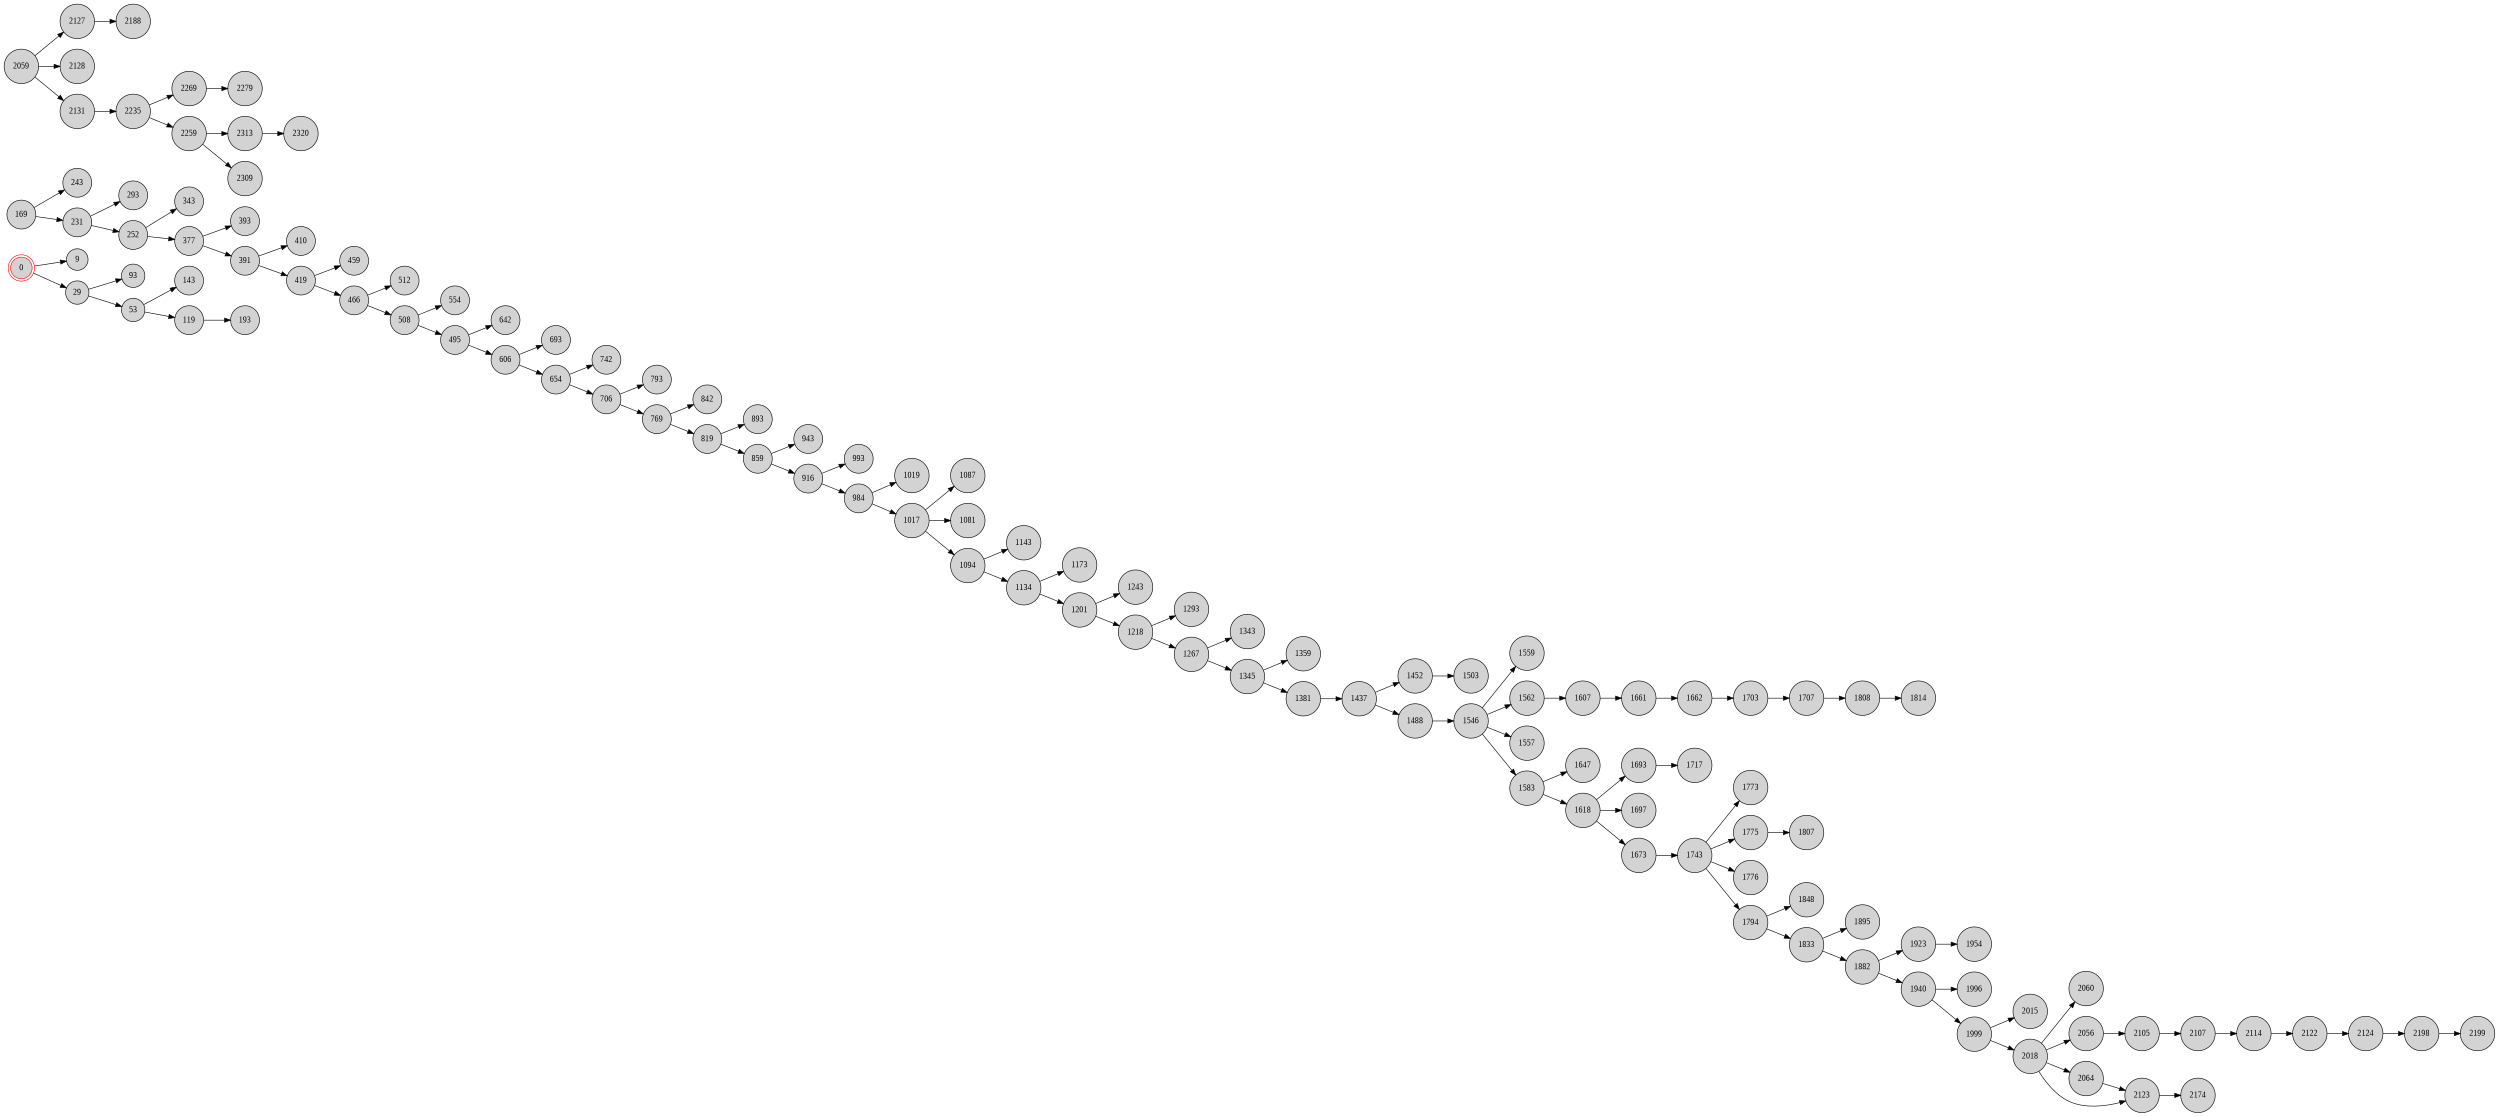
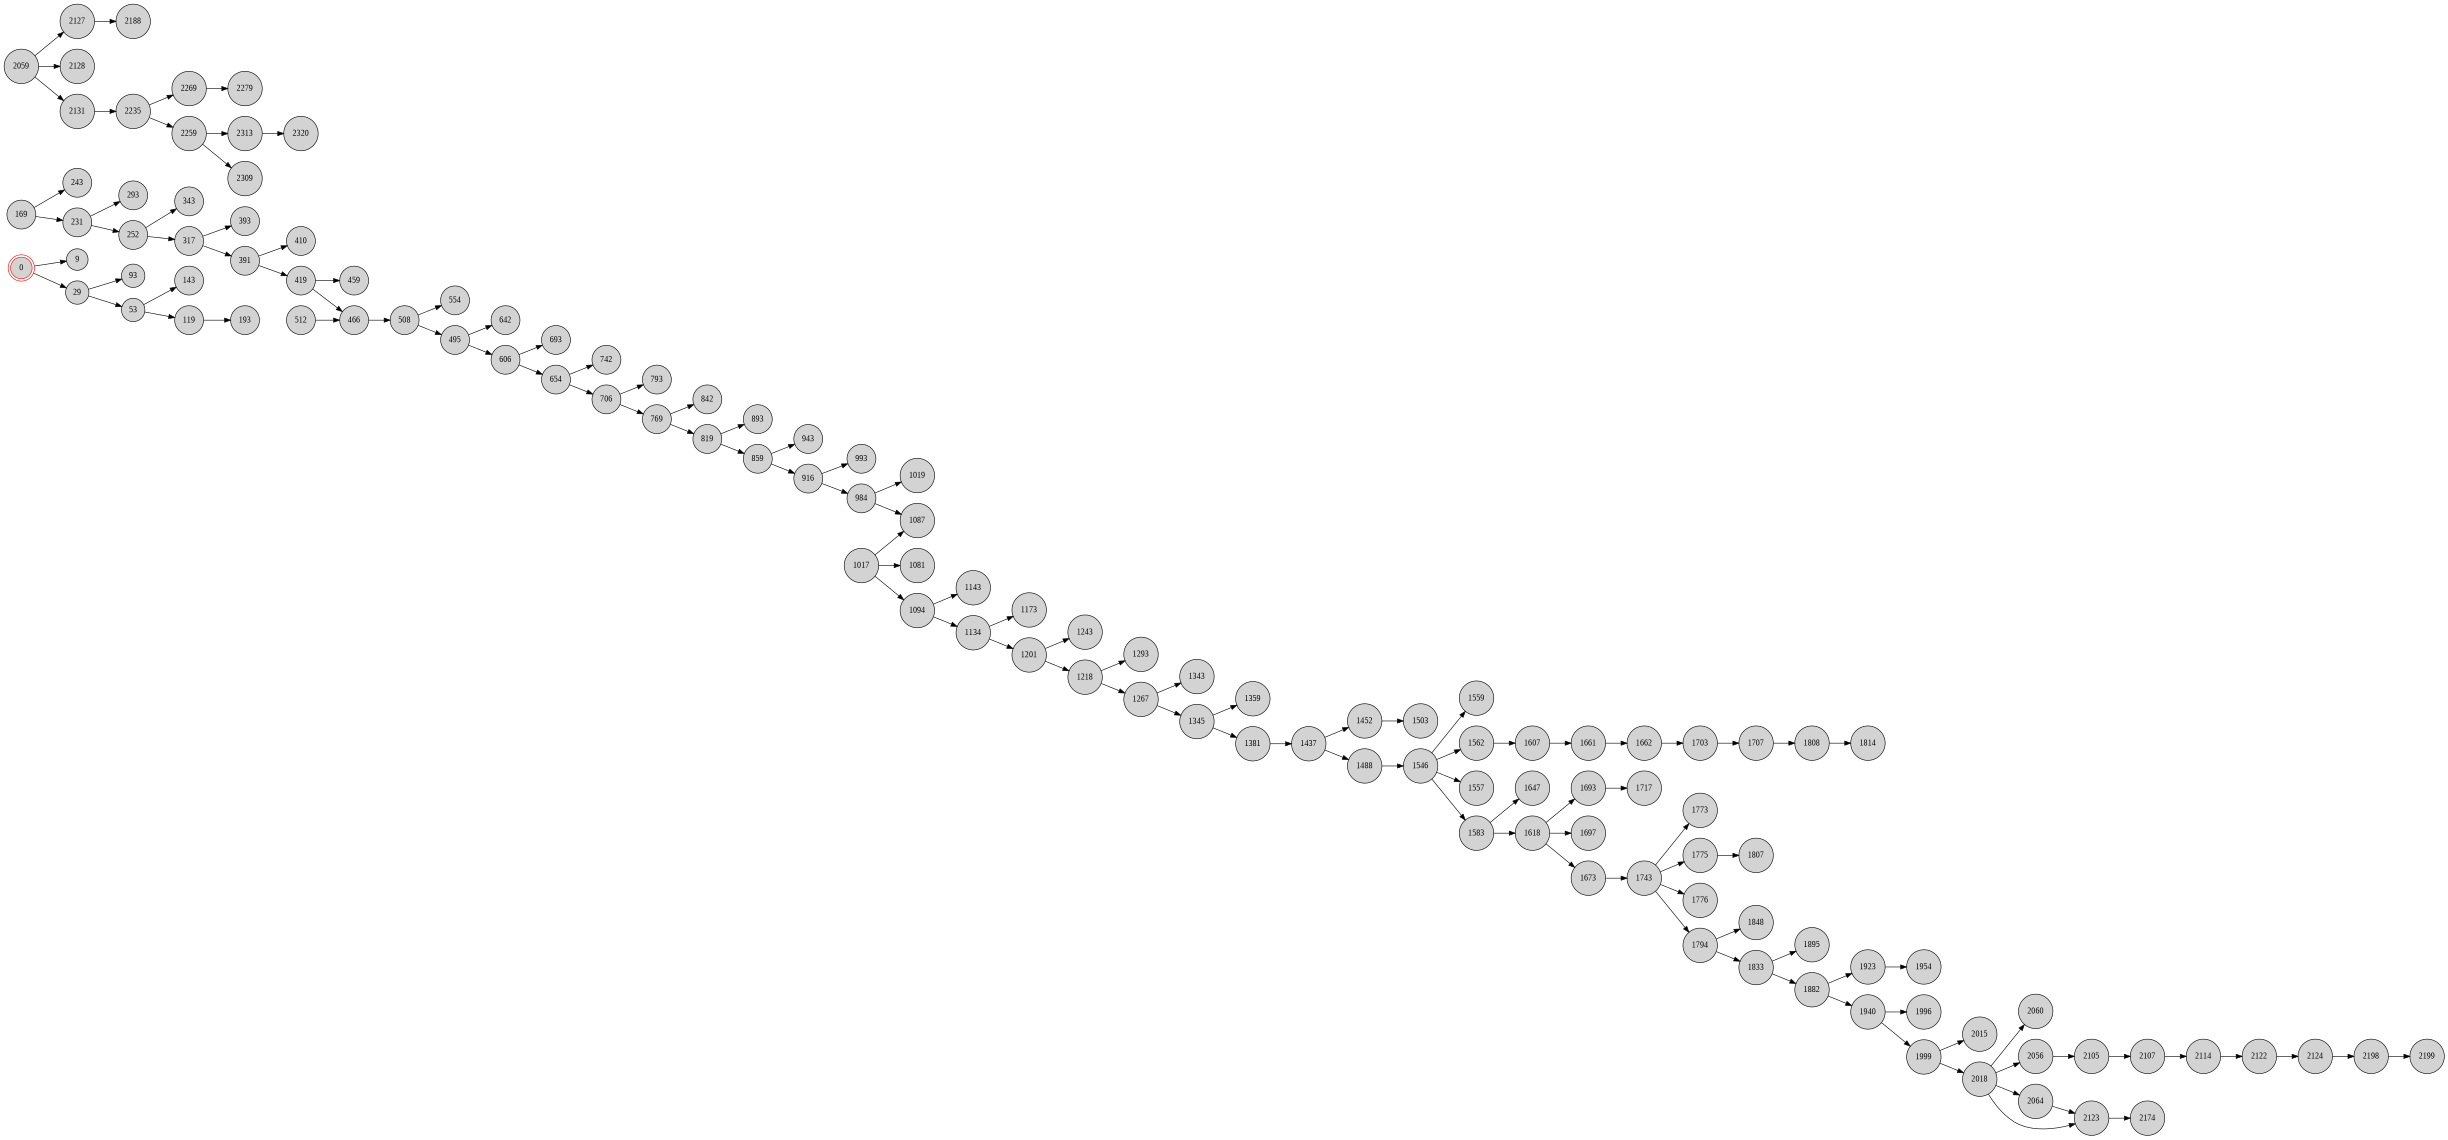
  digraph {
    fontname="Liberation Serif"
    rankdir=LR
    node [fillcolor=lightgray fontname="Liberation Serif" shape=circle style=filled]
    edge [fontname="Liberation Serif"]
    0 [color=red shape=doublecircle]
    9
    29
    93
    53
    143
    119
    193
    169
    243
    231
    293
    252
    343
-   317 [label=377]
+   317
    393
    391
    410
    419
    459
    466
    512
    508
    554
    n25 [label=495]
    642
    606
    693
    654
    742
    706
    793
    769
    842
    819
    893
    859
    943
    916
    993
    984
    1019
    1017
    1087
    1081
    1094
    1143
    1134
    1173
    1201
    1243
    1218
    1293
    1267
    1343
    1345
    1359
    1381
    1437
    1452
    1488
    1503
    1546
    1559
    1562
    1557
    1583
    1607
    1647
    1618
    1661
    1693
    1697
    1673
    1662
    1703
    1717
    1743
    1707
    1808
    1773
    1775
    1776
    1794
    1807
    1848
    1833
    1814
    1895
    1882
    1923
    1940
    1954
    1996
    1999
    2015
    2018
    2060
    2056
    2064
    2123
    2105
    2059
    2127
    2128
    2131
    2107
    2114
    2122
    2124
    2174
    2198
    2188
    2235
    2199
    2269
    2259
    2279
    2313
    2309
    2320
    0 -> 9
    0 -> 29
    29 -> 93
    29 -> 53
    53 -> 143
    53 -> 119
    119 -> 193
    169 -> 243
    169 -> 231
    231 -> 293
    231 -> 252
    252 -> 343
    252 -> 317
    317 -> 393
    317 -> 391
    391 -> 410
    391 -> 419
    419 -> 459
    419 -> 466
-   466 -> 512
+   512 -> 466
    466 -> 508
    508 -> 554
    508 -> n25
    n25 -> 642
    n25 -> 606
    606 -> 693
    606 -> 654
    654 -> 742
    654 -> 706
    706 -> 793
    706 -> 769
    769 -> 842
    769 -> 819
    819 -> 893
    819 -> 859
    859 -> 943
    859 -> 916
    916 -> 993
    916 -> 984
    984 -> 1019
-   984 -> 1017
+   984 -> 1087
    1017 -> 1087
    1017 -> 1081
    1017 -> 1094
    1094 -> 1143
    1094 -> 1134
    1134 -> 1173
    1134 -> 1201
    1201 -> 1243
    1201 -> 1218
    1218 -> 1293
    1218 -> 1267
    1267 -> 1343
    1267 -> 1345
    1345 -> 1359
    1345 -> 1381
    1381 -> 1437
    1437 -> 1452
    1437 -> 1488
    1452 -> 1503
    1488 -> 1546
    1546 -> 1559
    1546 -> 1562
    1546 -> 1557
    1546 -> 1583
    1562 -> 1607
    1583 -> 1647
    1583 -> 1618
    1607 -> 1661
    1618 -> 1693
    1618 -> 1697
    1618 -> 1673
    1661 -> 1662
    1693 -> 1717
    1673 -> 1743
    1662 -> 1703
    1703 -> 1707
    1743 -> 1773
    1743 -> 1775
    1743 -> 1776
    1743 -> 1794
    1707 -> 1808
    1808 -> 1814
    1775 -> 1807
    1794 -> 1848
    1794 -> 1833
    1833 -> 1895
    1833 -> 1882
    1882 -> 1923
    1882 -> 1940
    1923 -> 1954
    1940 -> 1996
    1940 -> 1999
    1999 -> 2015
    1999 -> 2018
    2018 -> 2060
    2018 -> 2056
    2018 -> 2064
    2018 -> 2123
    2056 -> 2105
    2064 -> 2123
    2123 -> 2174
    2105 -> 2107
    2059 -> 2127
    2059 -> 2128
    2059 -> 2131
    2127 -> 2188
    2131 -> 2235
    2107 -> 2114
    2114 -> 2122
    2122 -> 2124
    2124 -> 2198
    2198 -> 2199
    2235 -> 2269
    2235 -> 2259
    2269 -> 2279
    2259 -> 2313
    2259 -> 2309
    2313 -> 2320
  }
